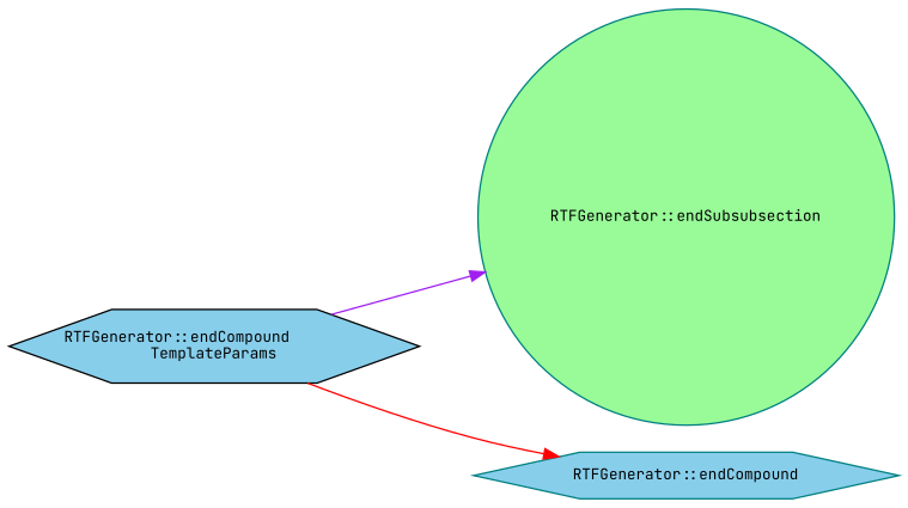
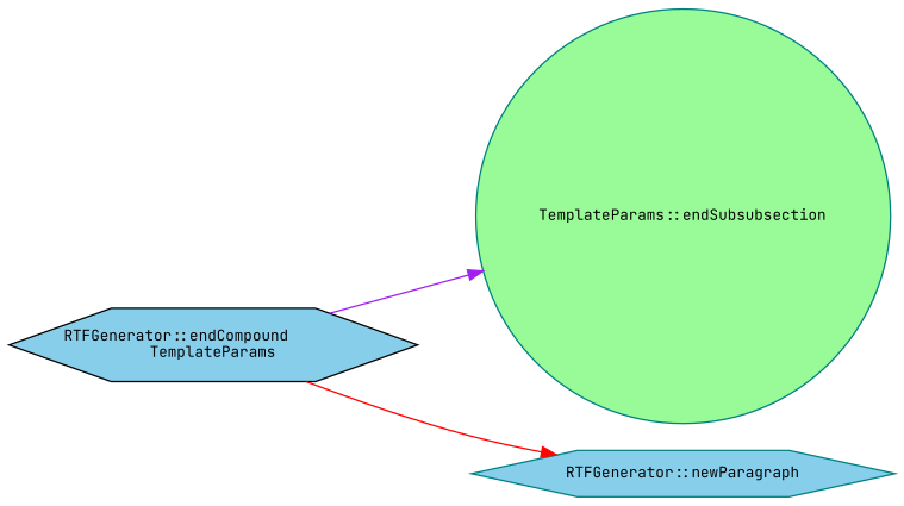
  digraph {
    fontname="JetBrains Mono"
    rankdir=LR
    node [color=teal fillcolor=skyblue fontname="JetBrains Mono" fontsize=10 shape=hexagon style=filled]
    edge [fontname="JetBrains Mono" fontsize=10 labelfontname=Helvetica labelfontsize=10 style=solid]
    n1 [color=black fontcolor=black height=0.2 label="RTFGenerator::endCompound\lTemplateParams" width=0.4]
-   n2 [fillcolor=palegreen height=0.2 label="RTFGenerator::endSubsubsection" shape=circle width=0.4]
-   n3 [height=0.2 label="RTFGenerator::endCompound" width=0.4]
+   n2 [fillcolor=palegreen height=0.2 label="TemplateParams::endSubsubsection" shape=circle width=0.4]
+   n3 [height=0.2 label="RTFGenerator::newParagraph" width=0.4]
    n1 -> n2 [color=purple]
    n1 -> n3 [color=red]
  }
